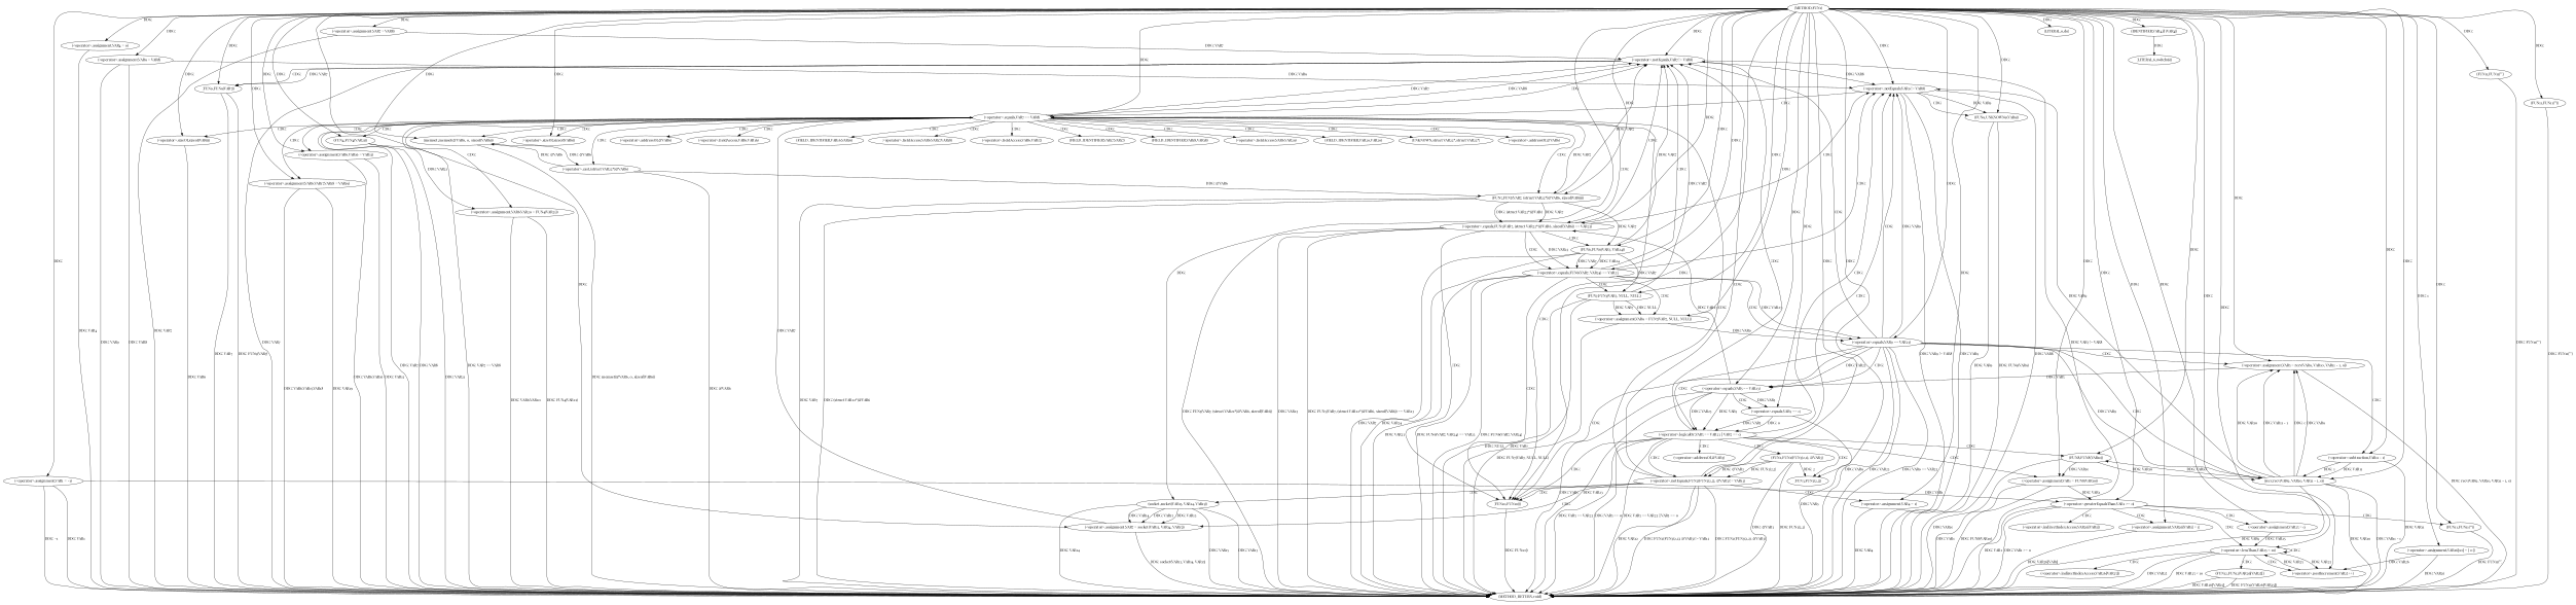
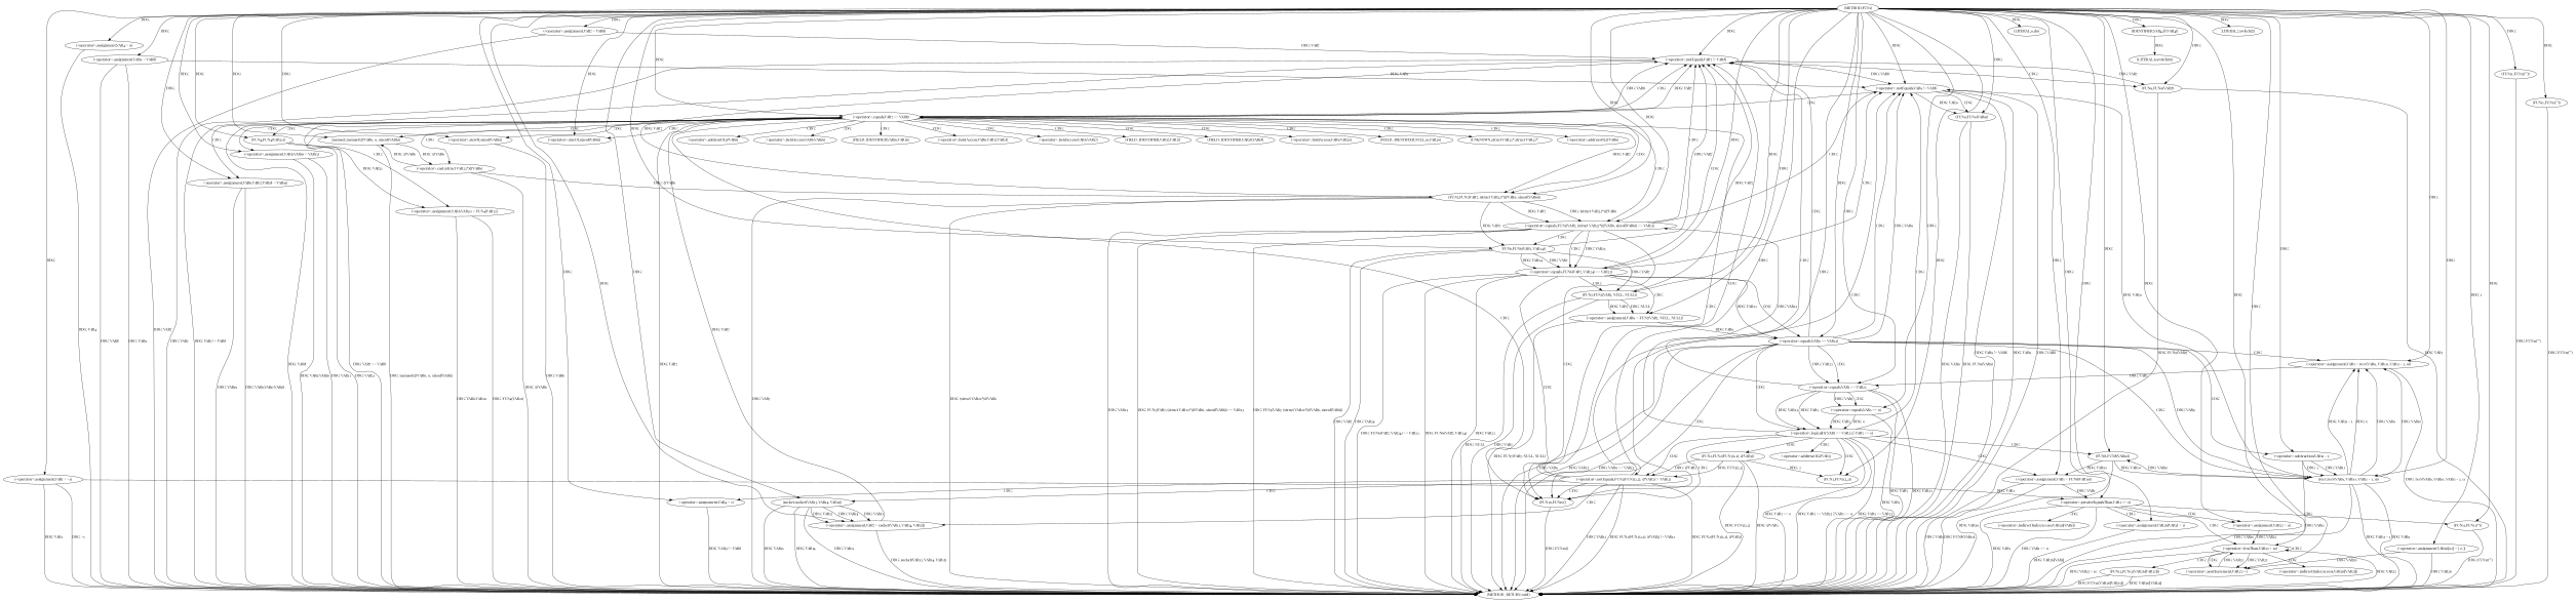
  digraph {
    fontname="Playfair Display"
    node [fontname="Playfair Display"]
    edge [fontname="Playfair Display"]
    n1 [label="(METHOD,FUN1)"]
    n2 [label="(<operator>.assignment,VAR1 = -1)"]
    n3 [label="(<operator>.assignment,VAR4 = 0)"]
    n4 [label="(<operator>.assignment,VAR7 = VAR8)"]
    n5 [label="(<operator>.assignment,VAR9 = VAR8)"]
    n6 [label="(<operator>.notEquals,FUN2(FUN3(2,2), &VAR3) != VAR12)"]
    n7 [label="(FUN3,FUN3(2,2))"]
    n8 [label="(<operator>.assignment,VAR4 = 1)"]
    n9 [label="(<operator>.assignment,VAR7 = socket(VAR13, VAR14, VAR15))"]
    n10 [label="(socket,socket(VAR13, VAR14, VAR15))"]
    n11 [label="(<operator>.equals,VAR7 == VAR8)"]
    n12 [label="(memset,memset(&VAR6, 0, sizeof(VAR6)))"]
    n13 [label="(<operator>.sizeOf,sizeof(VAR6))"]
    n14 [label="(<operator>.assignment,VAR6.VAR16 = VAR13)"]
    n15 [label="(<operator>.assignment,VAR6.VAR17.VAR18 = VAR19)"]
    n16 [label="(FUN4,FUN4(VAR21))"]
    n17 [label="(<operator>.equals,FUN5(VAR7, (struct VAR22*)&VAR6, sizeof(VAR6)) == VAR23)"]
    n18 [label="(FUN5,FUN5(VAR7, (struct VAR22*)&VAR6, sizeof(VAR6)))"]
    n19 [label="(<operator>.sizeOf,sizeof(VAR6))"]
    n20 [label="(<operator>.equals,FUN6(VAR7, VAR24) == VAR23)"]
    n21 [label="(FUN6,FUN6(VAR7, VAR24))"]
    n22 [label="(<operator>.assignment,VAR9 = FUN7(VAR7, NULL, NULL))"]
    n23 [label="(FUN7,FUN3(VAR7, NULL, NULL))"]
    n24 [label="(<operator>.equals,VAR9 == VAR23)"]
    n25 [label="(<operator>.assignment,VAR5 = recv(VAR9, VAR10, VAR11 - 1, 0))"]
    n26 [label="(recv,recv(VAR9, VAR10, VAR11 - 1, 0))"]
    n27 [label="(<operator>.subtraction,VAR11 - 1)"]
    n28 [label="(<operator>.equals,VAR5 == VAR23)"]
    n29 [label="(<operator>.equals,VAR5 == 0)"]
    n30 [label="(<operator>.assignment,VAR1 = FUN8(VAR10))"]
    n31 [label="(FUN8,FUN8(VAR10))"]
    n32 [label="(LITERAL,0,do)"]
    n33 [label="(<operator>.notEquals,VAR7 != VAR8)"]
    n34 [label="(FUN9,FUN9(VAR7))"]
    n35 [label="(<operator>.notEquals,VAR9 != VAR8)"]
-   n36 [label="(FUN9,UNKNOWN9(VAR9))"]
+   n36 [label="(FUN9,FUN9(VAR9))"]
    n37 [label="(IDENTIFIER,VAR4,if (VAR4))"]
    n38 [label="(FUN10,FUN10())"]
    n39 [label="(FUN11,FUN11(\"\"))"]
+   n40 [label="(LITERAL,7,switch(7))"]
    n41 [label="(<operator>.assignment,VAR26[10] = { 0 })"]
    n42 [label="(<operator>.greaterEqualsThan,VAR1 >= 0)"]
    n43 [label="(<operator>.assignment,VAR26[VAR1] = 1)"]
    n44 [label="(<operator>.assignment,VAR25 = 0)"]
    n45 [label="(<operator>.lessThan,VAR25 < 10)"]
    n46 [label="(<operator>.postIncrement,VAR25++)"]
    n47 [label="(FUN11,FUN11(\"\"))"]
    n48 [label="(FUN11,FUN11(\"\"))"]
    n49 [label="(METHOD_RETURN,void)"]
    n50 [label="(LITERAL,6,switch(6))"]
    n51 [label="(<operator>.assignment,VAR6.VAR20 = FUN4(VAR21))"]
    n52 [label="(<operator>.cast,(struct VAR22*)&VAR6)"]
    n53 [label="(<operator>.addressOf,&VAR6)"]
    n54 [label="(<operator>.fieldAccess,VAR6.VAR16)"]
    n55 [label="(FIELD_IDENTIFIER,VAR16,VAR16)"]
    n56 [label="(<operator>.fieldAccess,VAR6.VAR17.VAR18)"]
    n57 [label="(<operator>.fieldAccess,VAR6.VAR17)"]
    n58 [label="(FIELD_IDENTIFIER,VAR17,VAR17)"]
    n59 [label="(FIELD_IDENTIFIER,VAR18,VAR18)"]
    n60 [label="(<operator>.fieldAccess,VAR6.VAR20)"]
-   n61 [label="(FIELD_IDENTIFIER,VAR20,VAR20)"]
+   n61 [label="(FIELD_IDENTIFIER,NULL20,VAR20)"]
    n62 [label="(UNKNOWN,struct VAR22*,struct VAR22*)"]
    n63 [label="(<operator>.addressOf,&VAR6)"]
    n64 [label="(<operator>.logicalOr,VAR5 == VAR23 || VAR5 == 0)"]
    n65 [label="(<operator>.indirectIndexAccess,VAR26[VAR1])"]
    n66 [label="(FUN12,FUN12(VAR26[VAR25]))"]
    n67 [label="(<operator>.indirectIndexAccess,VAR26[VAR25])"]
    n68 [label="(FUN2,FUN2(FUN3(2,2), &VAR3))"]
    n69 [label="(<operator>.addressOf,&VAR3)"]
    n1 -> n2 [label="DDG: "]
    n1 -> n3 [label="DDG: "]
    n1 -> n4 [label="DDG: "]
    n1 -> n5 [label="DDG: "]
    n1 -> n6 [label="DDG: "]
    n1 -> n7 [label="DDG: "]
    n1 -> n8 [label="DDG: "]
    n1 -> n9 [label="DDG: "]
    n1 -> n10 [label="DDG: "]
    n1 -> n11 [label="DDG: "]
    n1 -> n12 [label="DDG: "]
    n1 -> n13 [label="DDG: "]
    n1 -> n14 [label="DDG: "]
    n1 -> n15 [label="DDG: "]
    n1 -> n16 [label="DDG: "]
    n1 -> n17 [label="DDG: "]
    n1 -> n18 [label="DDG: "]
    n1 -> n19 [label="DDG: "]
    n1 -> n20 [label="DDG: "]
    n1 -> n21 [label="DDG: "]
    n1 -> n22 [label="DDG: "]
    n1 -> n23 [label="DDG: "]
    n1 -> n24 [label="DDG: "]
    n1 -> n25 [label="DDG: "]
    n1 -> n26 [label="DDG: "]
    n1 -> n27 [label="DDG: "]
    n1 -> n28 [label="DDG: "]
    n1 -> n29 [label="DDG: "]
    n1 -> n30 [label="DDG: "]
    n1 -> n31 [label="DDG: "]
    n1 -> n32 [label="DDG: "]
    n1 -> n33 [label="DDG: "]
    n1 -> n34 [label="DDG: "]
    n1 -> n35 [label="DDG: "]
    n1 -> n36 [label="DDG: "]
    n1 -> n37 [label="DDG: "]
    n1 -> n38 [label="DDG: "]
    n1 -> n39 [label="DDG: "]
+   n1 -> n40 [label="DDG: "]
    n1 -> n41 [label="DDG: 1"]
    n1 -> n42 [label="DDG: "]
    n1 -> n43 [label="DDG: "]
    n1 -> n44 [label="DDG: "]
    n1 -> n45 [label="DDG: "]
    n1 -> n46 [label="DDG: "]
    n1 -> n47 [label="DDG: "]
    n1 -> n48 [label="DDG: "]
    n2 -> n42 [label="DDG: VAR1"]
    n2 -> n49 [label="DDG: VAR1"]
    n2 -> n49 [label="DDG: -1"]
    n3 -> n49 [label="DDG: VAR4"]
    n4 -> n33 [label="DDG: VAR7"]
    n4 -> n49 [label="DDG: VAR7"]
    n5 -> n35 [label="DDG: VAR9"]
    n5 -> n49 [label="DDG: VAR8"]
    n5 -> n49 [label="DDG: VAR9"]
    n6 -> n8 [label="CDG: "]
    n6 -> n9 [label="CDG: "]
    n6 -> n10 [label="CDG: "]
    n6 -> n11 [label="CDG: "]
    n6 -> n33 [label="CDG: "]
    n6 -> n35 [label="CDG: "]
    n6 -> n38 [label="CDG: "]
    n6 -> n49 [label="DDG: FUN2(FUN3(2,2), &VAR3)"]
    n6 -> n49 [label="DDG: VAR12"]
    n6 -> n49 [label="DDG: FUN2(FUN3(2,2), &VAR3) != VAR12"]
-   n8 -> n49 [label="DDG: VAR4"]
+   n8 -> n49 [label="DDG: VAR9 != VAR8"]
    n9 -> n11 [label="DDG: VAR7"]
    n9 -> n49 [label="DDG: socket(VAR13, VAR14, VAR15)"]
    n10 -> n9 [label="DDG: VAR13"]
    n10 -> n9 [label="DDG: VAR14"]
    n10 -> n9 [label="DDG: VAR15"]
    n10 -> n49 [label="DDG: VAR15"]
    n10 -> n49 [label="DDG: VAR14"]
    n10 -> n49 [label="DDG: VAR13"]
    n11 -> n12 [label="CDG: "]
    n11 -> n13 [label="CDG: "]
    n11 -> n14 [label="CDG: "]
    n11 -> n15 [label="CDG: "]
    n11 -> n16 [label="CDG: "]
    n11 -> n17 [label="CDG: "]
    n11 -> n18 [label="DDG: VAR7"]
    n11 -> n18 [label="CDG: "]
    n11 -> n19 [label="CDG: "]
    n11 -> n33 [label="DDG: VAR7"]
    n11 -> n33 [label="DDG: VAR8"]
    n11 -> n33 [label="CDG: "]
    n11 -> n38 [label="CDG: "]
    n11 -> n49 [label="DDG: VAR8"]
    n11 -> n49 [label="DDG: VAR7 == VAR8"]
    n11 -> n49 [label="DDG: VAR7"]
    n11 -> n51 [label="CDG: "]
    n11 -> n52 [label="CDG: "]
    n11 -> n53 [label="CDG: "]
    n11 -> n54 [label="CDG: "]
    n11 -> n55 [label="CDG: "]
    n11 -> n56 [label="CDG: "]
    n11 -> n57 [label="CDG: "]
    n11 -> n58 [label="CDG: "]
    n11 -> n59 [label="CDG: "]
    n11 -> n60 [label="CDG: "]
    n11 -> n61 [label="CDG: "]
    n11 -> n62 [label="CDG: "]
    n11 -> n63 [label="CDG: "]
    n12 -> n49 [label="DDG: memset(&VAR6, 0, sizeof(VAR6))"]
    n12 -> n52 [label="DDG: &VAR6"]
    n14 -> n49 [label="DDG: VAR13"]
    n14 -> n49 [label="DDG: VAR6.VAR16"]
    n15 -> n49 [label="DDG: VAR6.VAR17.VAR18"]
    n15 -> n49 [label="DDG: VAR19"]
    n16 -> n49 [label="DDG: VAR21"]
    n16 -> n51 [label="DDG: VAR21"]
    n17 -> n20 [label="DDG: VAR23"]
    n17 -> n20 [label="CDG: "]
    n17 -> n21 [label="CDG: "]
    n17 -> n33 [label="CDG: "]
    n17 -> n35 [label="CDG: "]
    n17 -> n38 [label="CDG: "]
    n17 -> n49 [label="DDG: FUN5(VAR7, (struct VAR22*)&VAR6, sizeof(VAR6)) == VAR23"]
    n17 -> n49 [label="DDG: FUN5(VAR7, (struct VAR22*)&VAR6, sizeof(VAR6))"]
    n17 -> n49 [label="DDG: VAR23"]
    n18 -> n17 [label="DDG: VAR7"]
    n18 -> n17 [label="DDG: (struct VAR22*)&VAR6"]
    n18 -> n21 [label="DDG: VAR7"]
    n18 -> n33 [label="DDG: VAR7"]
    n18 -> n49 [label="DDG: (struct VAR22*)&VAR6"]
    n18 -> n49 [label="DDG: VAR7"]
    n19 -> n49 [label="DDG: VAR6"]
    n20 -> n22 [label="CDG: "]
    n20 -> n23 [label="CDG: "]
    n20 -> n24 [label="DDG: VAR23"]
    n20 -> n24 [label="CDG: "]
    n20 -> n33 [label="CDG: "]
    n20 -> n35 [label="CDG: "]
    n20 -> n38 [label="CDG: "]
    n20 -> n49 [label="DDG: FUN6(VAR7, VAR24) == VAR23"]
    n20 -> n49 [label="DDG: FUN6(VAR7, VAR24)"]
    n20 -> n49 [label="DDG: VAR23"]
    n21 -> n20 [label="DDG: VAR7"]
    n21 -> n20 [label="DDG: VAR24"]
    n21 -> n23 [label="DDG: VAR7"]
    n21 -> n33 [label="DDG: VAR7"]
    n21 -> n49 [label="DDG: VAR24"]
    n21 -> n49 [label="DDG: VAR7"]
    n22 -> n24 [label="DDG: VAR9"]
    n22 -> n49 [label="DDG: FUN7(VAR7, NULL, NULL)"]
    n23 -> n22 [label="DDG: VAR7"]
    n23 -> n22 [label="DDG: NULL"]
    n23 -> n33 [label="DDG: VAR7"]
    n23 -> n49 [label="DDG: NULL"]
    n23 -> n49 [label="DDG: VAR7"]
    n24 -> n25 [label="CDG: "]
    n24 -> n26 [label="DDG: VAR9"]
    n24 -> n26 [label="CDG: "]
    n24 -> n27 [label="CDG: "]
    n24 -> n28 [label="DDG: VAR23"]
    n24 -> n28 [label="CDG: "]
    n24 -> n33 [label="CDG: "]
    n24 -> n35 [label="DDG: VAR9"]
    n24 -> n35 [label="CDG: "]
    n24 -> n38 [label="CDG: "]
    n24 -> n49 [label="DDG: VAR9"]
    n24 -> n49 [label="DDG: VAR23"]
    n24 -> n49 [label="DDG: VAR9 == VAR23"]
    n24 -> n64 [label="CDG: "]
    n25 -> n28 [label="DDG: VAR5"]
    n25 -> n49 [label="DDG: recv(VAR9, VAR10, VAR11 - 1, 0)"]
    n26 -> n25 [label="DDG: VAR9"]
    n26 -> n25 [label="DDG: VAR10"]
    n26 -> n25 [label="DDG: VAR11 - 1"]
    n26 -> n25 [label="DDG: 0"]
    n26 -> n31 [label="DDG: VAR10"]
    n26 -> n35 [label="DDG: VAR9"]
    n26 -> n49 [label="DDG: VAR9"]
    n26 -> n49 [label="DDG: VAR10"]
    n26 -> n49 [label="DDG: VAR11 - 1"]
    n27 -> n26 [label="DDG: VAR11"]
    n27 -> n26 [label="DDG: 1"]
    n27 -> n49 [label="DDG: VAR11"]
    n28 -> n17 [label="DDG: VAR23"]
    n28 -> n29 [label="DDG: VAR5"]
    n28 -> n29 [label="CDG: "]
    n28 -> n49 [label="DDG: VAR5"]
    n28 -> n49 [label="DDG: VAR23"]
    n28 -> n64 [label="DDG: VAR5"]
    n28 -> n64 [label="DDG: VAR23"]
    n29 -> n49 [label="DDG: VAR5"]
    n29 -> n64 [label="DDG: VAR5"]
    n29 -> n64 [label="DDG: 0"]
    n30 -> n42 [label="DDG: VAR1"]
    n30 -> n49 [label="DDG: VAR1"]
    n30 -> n49 [label="DDG: FUN8(VAR10)"]
    n31 -> n26 [label="DDG: VAR10"]
    n31 -> n30 [label="DDG: VAR10"]
    n31 -> n49 [label="DDG: VAR10"]
    n33 -> n34 [label="DDG: VAR7"]
    n33 -> n34 [label="CDG: "]
    n33 -> n35 [label="DDG: VAR8"]
    n33 -> n49 [label="DDG: VAR7"]
    n33 -> n49 [label="DDG: VAR7 != VAR8"]
    n34 -> n49 [label="DDG: FUN9(VAR7)"]
    n34 -> n49 [label="DDG: VAR7"]
    n35 -> n11 [label="CDG: "]
    n35 -> n36 [label="DDG: VAR9"]
    n35 -> n36 [label="CDG: "]
    n35 -> n49 [label="DDG: VAR9 != VAR8"]
    n35 -> n49 [label="DDG: VAR9"]
    n35 -> n49 [label="DDG: VAR8"]
    n36 -> n49 [label="DDG: VAR9"]
    n36 -> n49 [label="DDG: FUN9(VAR9)"]
    n37 -> n50 [label="DDG: "]
    n38 -> n49 [label="DDG: FUN10()"]
    n39 -> n49 [label="DDG: FUN11(\"\")"]
    n41 -> n46 [label="DDG: VAR26"]
    n41 -> n49 [label="DDG: VAR26"]
    n42 -> n43 [label="CDG: "]
    n42 -> n44 [label="CDG: "]
    n42 -> n45 [label="CDG: "]
    n42 -> n47 [label="CDG: "]
    n42 -> n49 [label="DDG: VAR1 >= 0"]
    n42 -> n49 [label="DDG: VAR1"]
    n42 -> n65 [label="CDG: "]
    n43 -> n49 [label="DDG: VAR26[VAR1]"]
    n44 -> n45 [label="DDG: VAR25"]
    n45 -> n45 [label="CDG: "]
    n45 -> n46 [label="DDG: VAR25"]
    n45 -> n46 [label="CDG: "]
    n45 -> n49 [label="DDG: VAR25"]
    n45 -> n49 [label="DDG: VAR25 < 10"]
    n45 -> n66 [label="CDG: "]
    n45 -> n67 [label="CDG: "]
    n46 -> n45 [label="DDG: VAR25"]
    n47 -> n49 [label="DDG: FUN11(\"\")"]
    n48 -> n49 [label="DDG: FUN11(\"\")"]
    n51 -> n49 [label="DDG: FUN4(VAR21)"]
    n51 -> n49 [label="DDG: VAR6.VAR20"]
    n52 -> n12 [label="DDG: &VAR6"]
    n52 -> n18 [label="DDG: &VAR6"]
    n52 -> n49 [label="DDG: &VAR6"]
    n64 -> n6 [label="CDG: "]
    n64 -> n7 [label="CDG: "]
    n64 -> n30 [label="CDG: "]
    n64 -> n31 [label="CDG: "]
    n64 -> n33 [label="CDG: "]
    n64 -> n35 [label="CDG: "]
    n64 -> n38 [label="CDG: "]
    n64 -> n49 [label="DDG: VAR5 == 0"]
    n64 -> n49 [label="DDG: VAR5 == VAR23 || VAR5 == 0"]
    n64 -> n49 [label="DDG: VAR5 == VAR23"]
    n64 -> n68 [label="CDG: "]
    n64 -> n69 [label="CDG: "]
    n66 -> n49 [label="DDG: VAR26[VAR25]"]
    n66 -> n49 [label="DDG: FUN12(VAR26[VAR25])"]
    n68 -> n6 [label="DDG: FUN3(2,2)"]
    n68 -> n6 [label="DDG: &VAR3"]
    n68 -> n7 [label="DDG: 2"]
    n68 -> n49 [label="DDG: FUN3(2,2)"]
    n68 -> n49 [label="DDG: &VAR3"]
  }
